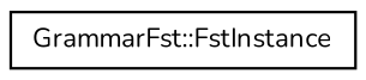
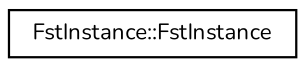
  digraph {
    rankdir=LR
    fontname=Nunito
-   n1 [color=black fillcolor=white fontname=Nunito fontsize=10 height=0.2 label="GrammarFst::FstInstance" shape=record style=filled width=0.4]
+   n1 [color=black fillcolor=white fontname=Nunito fontsize=10 height=0.2 label="FstInstance::FstInstance" shape=record style=filled width=0.4]
  }
